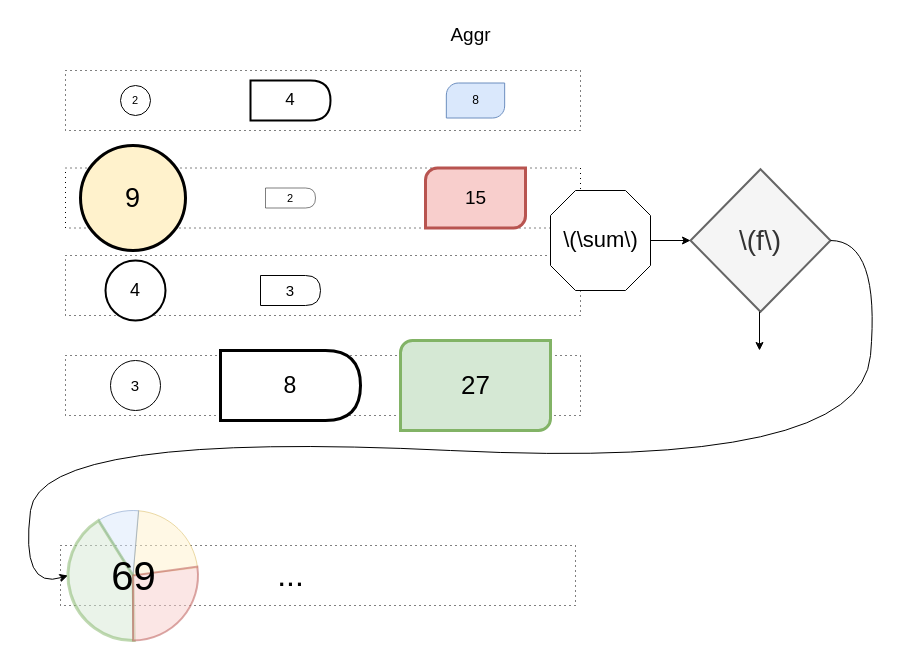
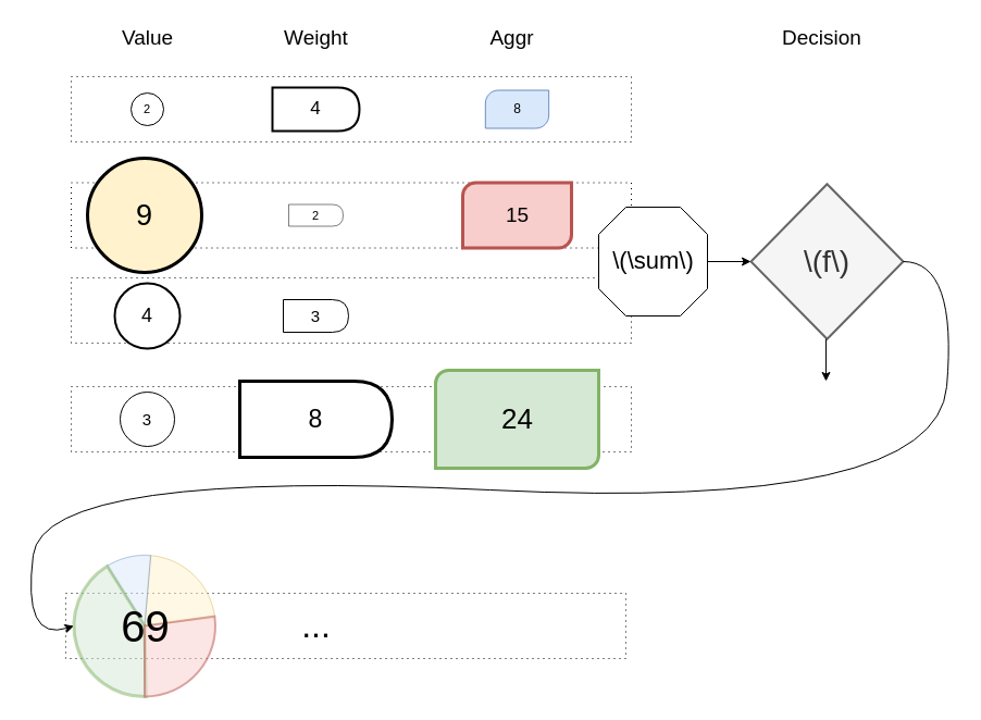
  <mxCell id="0" />
  <mxCell id="1" parent="0" />
  <mxCell id="2" value="" style="rounded=0;whiteSpace=wrap;html=1;fontSize=17;sketch=0;shadow=0;glass=0;dashed=1;dashPattern=1 4;" parent="1" vertex="1"><mxGeometry x="60" y="545" width="515" height="60" as="geometry" /></mxCell>
  <mxCell id="3" value="" style="rounded=0;whiteSpace=wrap;html=1;fontSize=17;sketch=0;shadow=0;glass=0;dashed=1;dashPattern=1 4;" parent="1" vertex="1"><mxGeometry x="65" y="355" width="515" height="60" as="geometry" /></mxCell>
  <mxCell id="4" value="" style="rounded=0;whiteSpace=wrap;html=1;fontSize=17;sketch=0;shadow=0;glass=0;dashed=1;dashPattern=1 4;" parent="1" vertex="1"><mxGeometry x="65" y="255" width="515" height="60" as="geometry" /></mxCell>
  <mxCell id="5" value="" style="rounded=0;whiteSpace=wrap;html=1;fontSize=17;glass=0;sketch=0;shadow=0;dashed=1;dashPattern=1 4;" parent="1" vertex="1"><mxGeometry x="65" y="167.5" width="515" height="60" as="geometry" /></mxCell>
  <mxCell id="6" value="" style="rounded=0;whiteSpace=wrap;html=1;fontSize=17;sketch=0;shadow=0;glass=0;dashed=1;dashPattern=1 4;" parent="1" vertex="1"><mxGeometry x="65" y="70" width="515" height="60" as="geometry" /></mxCell>
  <mxCell id="7" value="2" style="ellipse;whiteSpace=wrap;html=1;aspect=fixed;fontSize=11;shadow=0;sketch=0;" parent="1" vertex="1"><mxGeometry x="120" y="85" width="30" height="30" as="geometry" /></mxCell>
  <mxCell id="8" value="4" style="ellipse;whiteSpace=wrap;html=1;aspect=fixed;fontSize=18;shadow=0;sketch=0;strokeWidth=2;" parent="1" vertex="1"><mxGeometry x="105" y="260" width="60" height="60" as="geometry" /></mxCell>
  <mxCell id="9" value="9" style="ellipse;whiteSpace=wrap;html=1;aspect=fixed;fontSize=27;shadow=0;sketch=0;strokeWidth=3;fillColor=#fff2cc;" parent="1" vertex="1"><mxGeometry x="80" y="145" width="105" height="105" as="geometry" /></mxCell>
  <mxCell id="10" value="3" style="ellipse;whiteSpace=wrap;html=1;aspect=fixed;fontSize=15;shadow=0;sketch=0;" parent="1" vertex="1"><mxGeometry x="110" y="360" width="50" height="50" as="geometry" /></mxCell>
  <mxCell id="11" value="4" style="shape=delay;whiteSpace=wrap;html=1;fontSize=17;shadow=0;sketch=0;strokeWidth=2;" parent="1" vertex="1"><mxGeometry x="250" y="80" width="80" height="40" as="geometry" /></mxCell>
  <mxCell id="12" value="3" style="shape=delay;whiteSpace=wrap;html=1;fontSize=15;shadow=0;sketch=0;" parent="1" vertex="1"><mxGeometry x="260" y="275" width="60" height="30" as="geometry" /></mxCell>
  <mxCell id="13" value="2" style="shape=delay;whiteSpace=wrap;html=1;fontSize=11;shadow=0;sketch=0;opacity=50;" parent="1" vertex="1"><mxGeometry x="265" y="187.5" width="50" height="20" as="geometry" /></mxCell>
  <mxCell id="14" value="8" style="shape=delay;whiteSpace=wrap;html=1;fontSize=23;shadow=0;sketch=0;strokeWidth=3;" parent="1" vertex="1"><mxGeometry x="220" y="350" width="140" height="70" as="geometry" /></mxCell>
+ <mxCell id="15" value="Value" style="text;html=1;align=center;verticalAlign=middle;resizable=0;points=[];autosize=1;fontSize=19;" parent="1" vertex="1"><mxGeometry x="105" y="20" width="60" height="30" as="geometry" /></mxCell>
+ <mxCell id="16" value="Weight" style="text;html=1;align=center;verticalAlign=middle;resizable=0;points=[];autosize=1;fontSize=19;" parent="1" vertex="1"><mxGeometry x="255" y="20" width="70" height="30" as="geometry" /></mxCell>
  <mxCell id="17" value="\(\sum\)" style="verticalLabelPosition=middle;verticalAlign=middle;html=1;shape=mxgraph.basic.polygon;polyCoords=[[0.25,0],[0.75,0],[1,0.25],[1,0.75],[0.75,1],[0.25,1],[0,0.75],[0,0.25]];polyline=0;fontSize=22;labelPosition=center;align=center;" parent="1" vertex="1"><mxGeometry x="550" y="190" width="100" height="100" as="geometry" /></mxCell>
  <mxCell id="18" value="Aggr" style="text;html=1;align=center;verticalAlign=middle;resizable=0;points=[];autosize=1;fontSize=19;" parent="1" vertex="1"><mxGeometry x="440" y="20" width="60" height="30" as="geometry" /></mxCell>
  <mxCell id="19" value="8" style="verticalLabelPosition=middle;verticalAlign=middle;html=1;shape=mxgraph.basic.diag_round_rect;dx=6;fontSize=12;labelPosition=center;align=center;shadow=0;sketch=0;fillColor=#dae8fc;strokeColor=#6c8ebf;" parent="1" vertex="1"><mxGeometry x="445.84" y="82.5" width="58.33" height="35" as="geometry" /></mxCell>
  <mxCell id="20" value="15" style="verticalLabelPosition=middle;verticalAlign=middle;html=1;shape=mxgraph.basic.diag_round_rect;dx=6;fontSize=19;labelPosition=center;align=center;shadow=0;sketch=0;strokeWidth=3;fillColor=#f8cecc;strokeColor=#b85450;" parent="1" vertex="1"><mxGeometry x="425" y="167.5" width="100" height="60" as="geometry" /></mxCell>
- <mxCell id="21" value="27" style="verticalLabelPosition=middle;verticalAlign=middle;html=1;shape=mxgraph.basic.diag_round_rect;dx=6;fontSize=26;labelPosition=center;align=center;shadow=0;sketch=0;strokeWidth=3;fillColor=#d5e8d4;strokeColor=#82b366;" parent="1" vertex="1"><mxGeometry x="400" y="340" width="150" height="90" as="geometry" /></mxCell>
+ <mxCell id="21" value="24" style="verticalLabelPosition=middle;verticalAlign=middle;html=1;shape=mxgraph.basic.diag_round_rect;dx=6;fontSize=26;labelPosition=center;align=center;shadow=0;sketch=0;strokeWidth=3;fillColor=#d5e8d4;strokeColor=#82b366;" parent="1" vertex="1"><mxGeometry x="400" y="340" width="150" height="90" as="geometry" /></mxCell>
  <mxCell id="22" value="\(f\)" style="strokeWidth=2;html=1;shape=mxgraph.flowchart.decision;whiteSpace=wrap;fontSize=28;verticalAlign=middle;spacingTop=0;spacingLeft=0;fillColor=#f5f5f5;strokeColor=#666666;fontColor=#333333;" parent="1" vertex="1"><mxGeometry x="690" y="168.75" width="140" height="142.5" as="geometry" /></mxCell>
  <mxCell id="23" value="" style="endArrow=classic;html=1;fontSize=22;entryX=0;entryY=0.5;entryDx=0;entryDy=0;entryPerimeter=0;" parent="1" source="17" target="22" edge="1"><mxGeometry width="50" height="50" relative="1" as="geometry"><mxPoint x="670" y="360" as="sourcePoint" /><mxPoint x="720" y="310" as="targetPoint" /></mxGeometry></mxCell>
  <mxCell id="24" value="" style="endArrow=classic;html=1;fontSize=22;exitX=0.5;exitY=1;exitDx=0;exitDy=0;exitPerimeter=0;" parent="1" edge="1"><mxGeometry width="50" height="50" relative="1" as="geometry"><mxPoint x="759" y="311.25" as="sourcePoint" /><mxPoint x="759" y="350" as="targetPoint" /></mxGeometry></mxCell>
  <mxCell id="25" value="" style="curved=1;endArrow=classic;html=1;fontSize=16;exitX=1;exitY=0.5;exitDx=0;exitDy=0;exitPerimeter=0;entryX=0;entryY=0.5;entryDx=0;entryDy=0;" parent="1" source="22" edge="1"><mxGeometry width="50" height="50" relative="1" as="geometry"><mxPoint x="860" y="360" as="sourcePoint" /><mxPoint x="67.5" y="575" as="targetPoint" /><Array as="points"><mxPoint x="880" y="240" /><mxPoint x="860" y="470" /><mxPoint x="40" y="430" /><mxPoint x="20" y="590" /></Array></mxGeometry></mxCell>
  <mxCell id="26" value="..." style="text;html=1;align=center;verticalAlign=middle;resizable=0;points=[];autosize=1;fontSize=32;" parent="1" vertex="1"><mxGeometry x="270" y="555" width="40" height="40" as="geometry" /></mxCell>
+ <mxCell id="27" value="Decision" style="text;html=1;align=center;verticalAlign=middle;resizable=0;points=[];autosize=1;fontSize=19;" parent="1" vertex="1"><mxGeometry x="710" y="20" width="90" height="30" as="geometry" /></mxCell>
  <mxCell id="28" value="" style="verticalLabelPosition=bottom;verticalAlign=top;html=1;shape=mxgraph.basic.pie;fillColor=#fff2cc;strokeColor=#d6b656;startAngle=0.013;endAngle=0.231;opacity=50;strokeWidth=1;" vertex="1" parent="1"><mxGeometry x="67.5" y="510" width="130" height="130" as="geometry" /></mxCell>
  <mxCell id="29" value="" style="verticalLabelPosition=bottom;verticalAlign=top;html=1;shape=mxgraph.basic.pie;fillColor=#dae8fc;strokeColor=#6c8ebf;startAngle=0.911;endAngle=0.014;opacity=50;strokeWidth=1;" vertex="1" parent="1"><mxGeometry x="67.5" y="510" width="130" height="130" as="geometry" /></mxCell>
  <mxCell id="30" value="" style="verticalLabelPosition=bottom;verticalAlign=top;html=1;shape=mxgraph.basic.pie;fillColor=#d5e8d4;strokeColor=#82b366;startAngle=0.497;endAngle=0.911;opacity=50;sketch=0;labelBorderColor=none;strokeWidth=3;" vertex="1" parent="1"><mxGeometry x="67.5" y="510" width="130" height="130" as="geometry" /></mxCell>
  <mxCell id="31" value="&lt;font style=&quot;font-size: 40px&quot;&gt;69&lt;/font&gt;" style="verticalLabelPosition=middle;verticalAlign=middle;html=1;shape=mxgraph.basic.pie;fillColor=#f8cecc;strokeColor=#b85450;startAngle=0.228;endAngle=0.5;labelPosition=center;align=center;sketch=0;shadow=0;opacity=50;strokeWidth=2;" vertex="1" parent="1"><mxGeometry x="67.5" y="510" width="130" height="130" as="geometry" /></mxCell>
